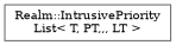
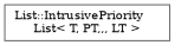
  digraph {
    rankdir=LR
    fontname="DejaVu Serif"
-   n1 [color=grey40 fillcolor=white fontname="DejaVu Serif" fontsize=10 height=0.2 label="Realm::IntrusivePriority\lList\< T, PT,,, LT \>" shape=box style=filled width=0.4]
+   n1 [color=grey40 fillcolor=white fontname="DejaVu Serif" fontsize=10 height=0.2 label="List::IntrusivePriority\lList\< T, PT,,, LT \>" shape=box style=filled width=0.4]
  }
